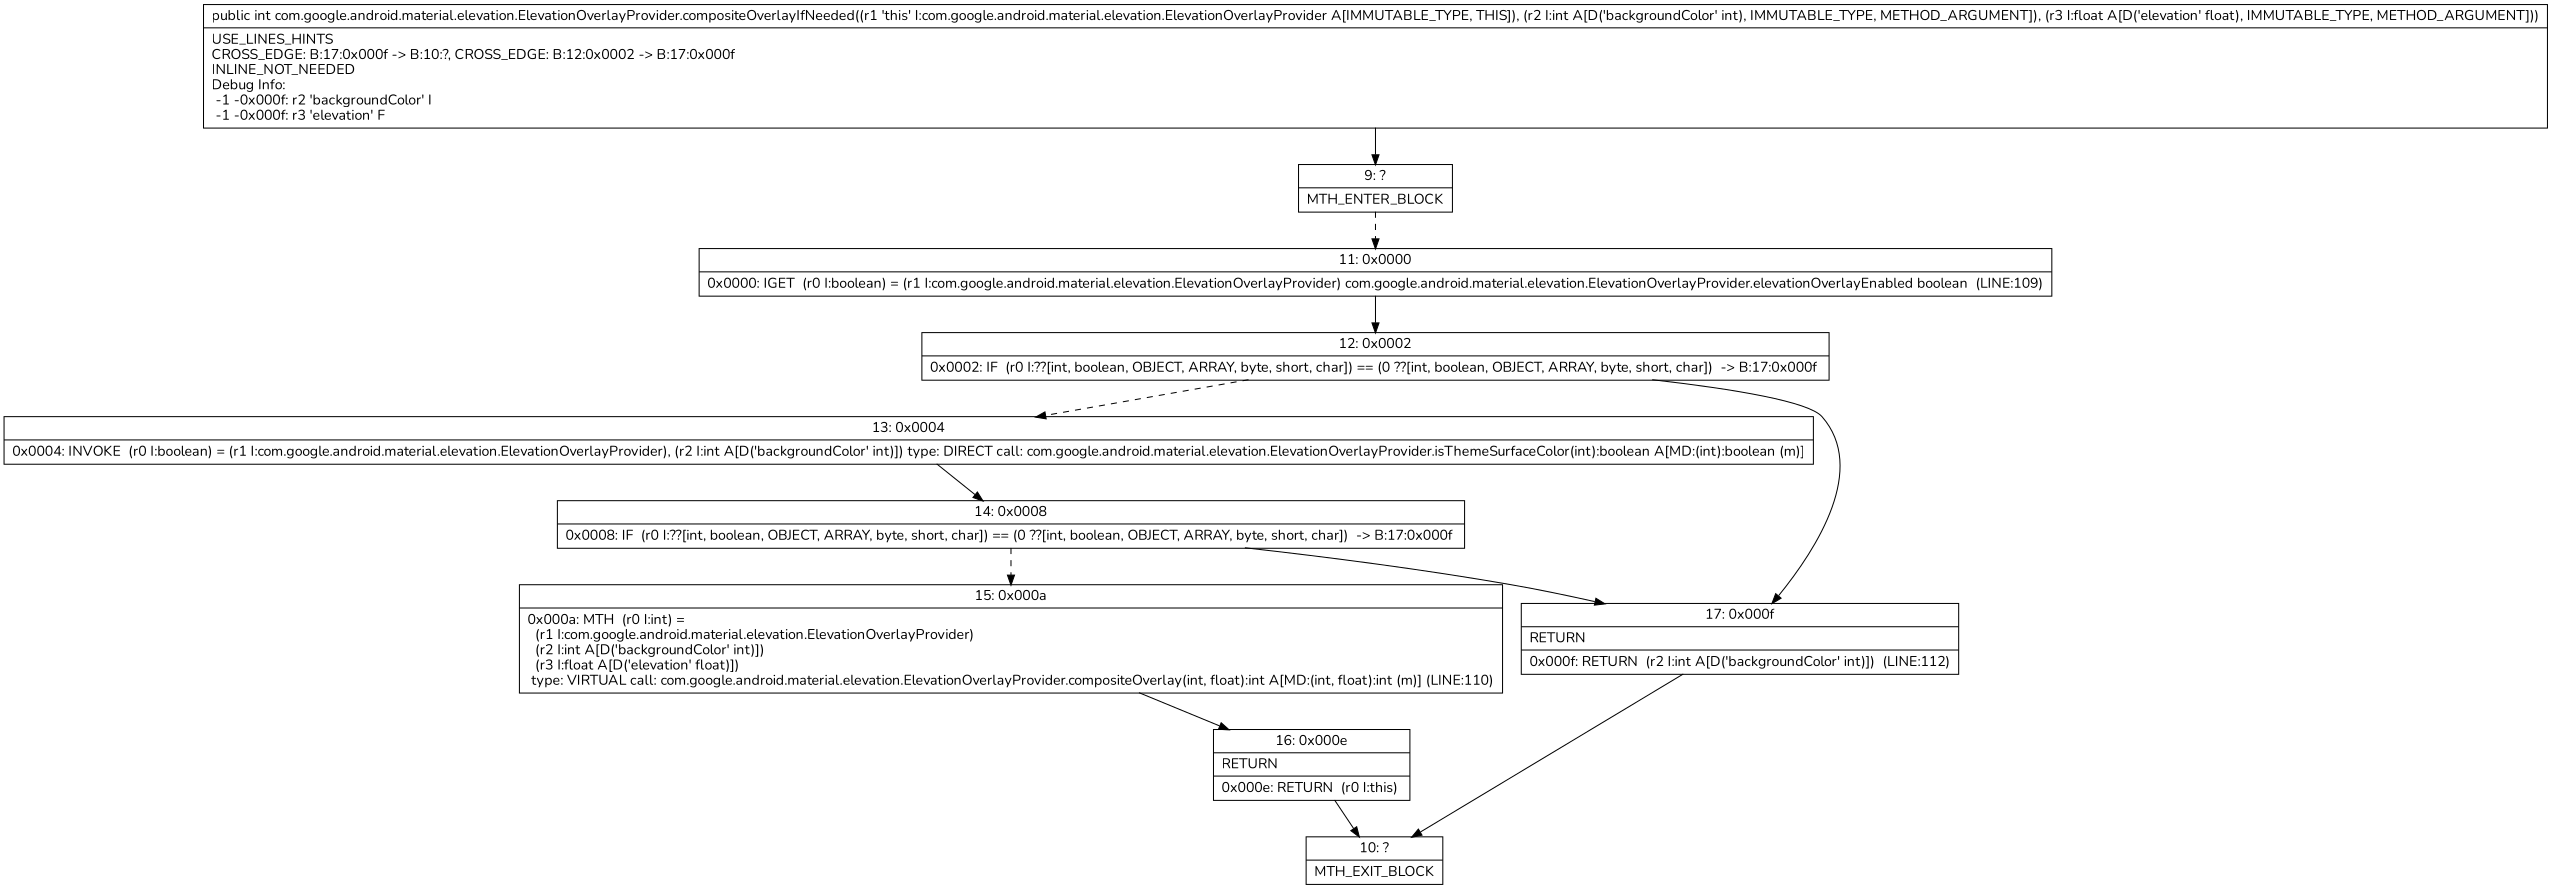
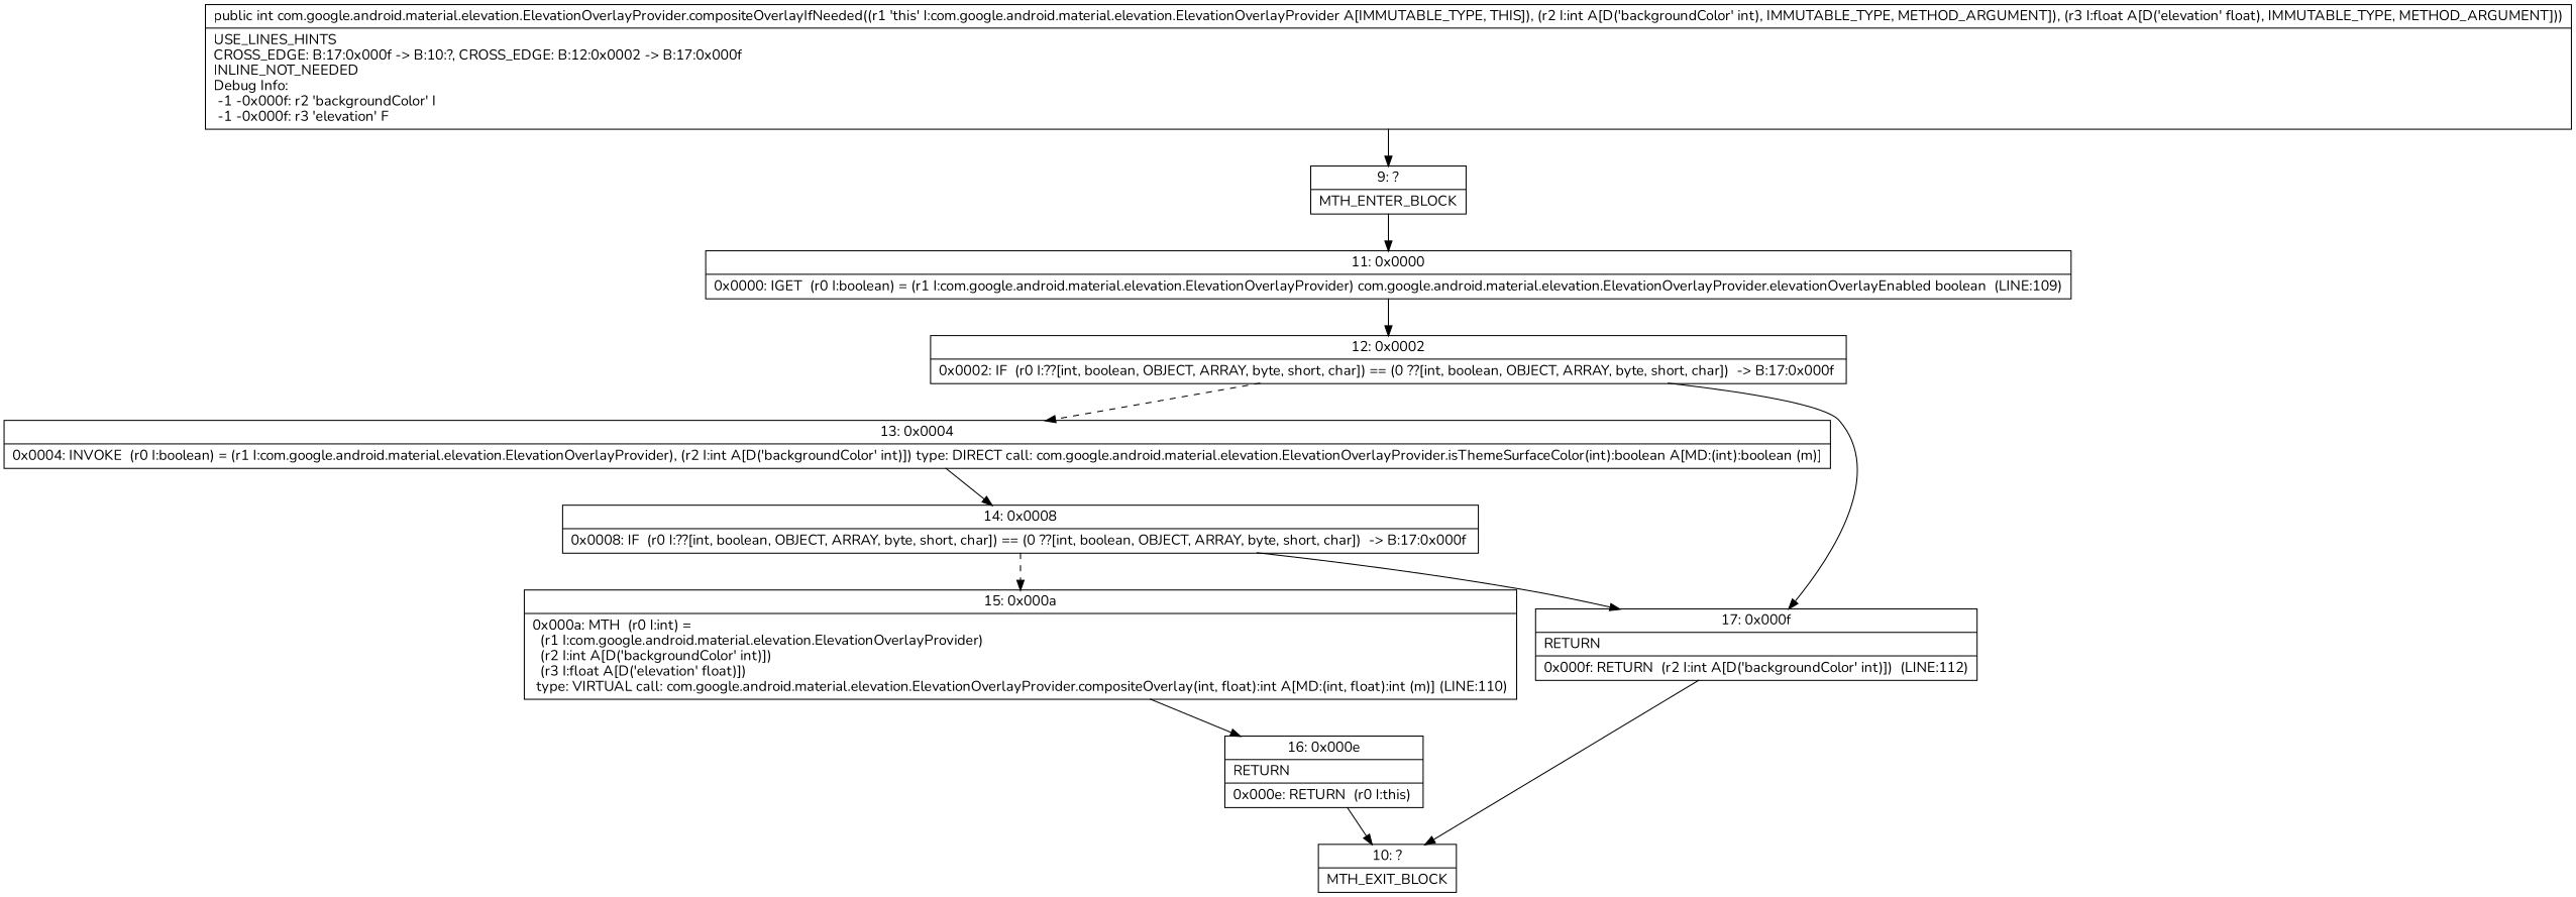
  digraph {
    fontname=Nunito
    node [fontname=Nunito shape=record]
    edge [fontname=Nunito]
    n1 [label="{9\:\ ?|MTH_ENTER_BLOCK\l}"]
    n2 [label="{11\:\ 0x0000|0x0000: IGET  (r0 I:boolean) = (r1 I:com.google.android.material.elevation.ElevationOverlayProvider) com.google.android.material.elevation.ElevationOverlayProvider.elevationOverlayEnabled boolean  (LINE:109)\l}"]
    n3 [label="{12\:\ 0x0002|0x0002: IF  (r0 I:??[int, boolean, OBJECT, ARRAY, byte, short, char]) == (0 ??[int, boolean, OBJECT, ARRAY, byte, short, char])  \-\> B:17:0x000f \l}"]
    n4 [label="{13\:\ 0x0004|0x0004: INVOKE  (r0 I:boolean) = (r1 I:com.google.android.material.elevation.ElevationOverlayProvider), (r2 I:int A[D('backgroundColor' int)]) type: DIRECT call: com.google.android.material.elevation.ElevationOverlayProvider.isThemeSurfaceColor(int):boolean A[MD:(int):boolean (m)]\l}"]
    n5 [label="{17\:\ 0x000f|RETURN\l|0x000f: RETURN  (r2 I:int A[D('backgroundColor' int)])  (LINE:112)\l}"]
    n6 [label="{14\:\ 0x0008|0x0008: IF  (r0 I:??[int, boolean, OBJECT, ARRAY, byte, short, char]) == (0 ??[int, boolean, OBJECT, ARRAY, byte, short, char])  \-\> B:17:0x000f \l}"]
    n7 [label="{10\:\ ?|MTH_EXIT_BLOCK\l}"]
    n8 [label="{15\:\ 0x000a|0x000a: MTH  (r0 I:int) = \l  (r1 I:com.google.android.material.elevation.ElevationOverlayProvider)\l  (r2 I:int A[D('backgroundColor' int)])\l  (r3 I:float A[D('elevation' float)])\l type: VIRTUAL call: com.google.android.material.elevation.ElevationOverlayProvider.compositeOverlay(int, float):int A[MD:(int, float):int (m)] (LINE:110)\l}"]
    n9 [label="{16\:\ 0x000e|RETURN\l|0x000e: RETURN  (r0 I:this) \l}"]
    n10 [label="{public int com.google.android.material.elevation.ElevationOverlayProvider.compositeOverlayIfNeeded((r1 'this' I:com.google.android.material.elevation.ElevationOverlayProvider A[IMMUTABLE_TYPE, THIS]), (r2 I:int A[D('backgroundColor' int), IMMUTABLE_TYPE, METHOD_ARGUMENT]), (r3 I:float A[D('elevation' float), IMMUTABLE_TYPE, METHOD_ARGUMENT]))  | USE_LINES_HINTS\lCROSS_EDGE: B:17:0x000f \-\> B:10:?, CROSS_EDGE: B:12:0x0002 \-\> B:17:0x000f\lINLINE_NOT_NEEDED\lDebug Info:\l  \-1 \-0x000f: r2 'backgroundColor' I\l  \-1 \-0x000f: r3 'elevation' F\l}"]
-   n1 -> n2 [style=dashed]
+   n1 -> n2
    n2 -> n3
    n3 -> n4 [style=dashed]
    n3 -> n5
    n4 -> n6
    n5 -> n7
    n6 -> n5
    n6 -> n8 [style=dashed]
    n8 -> n9
    n9 -> n7
    n10 -> n1
  }
